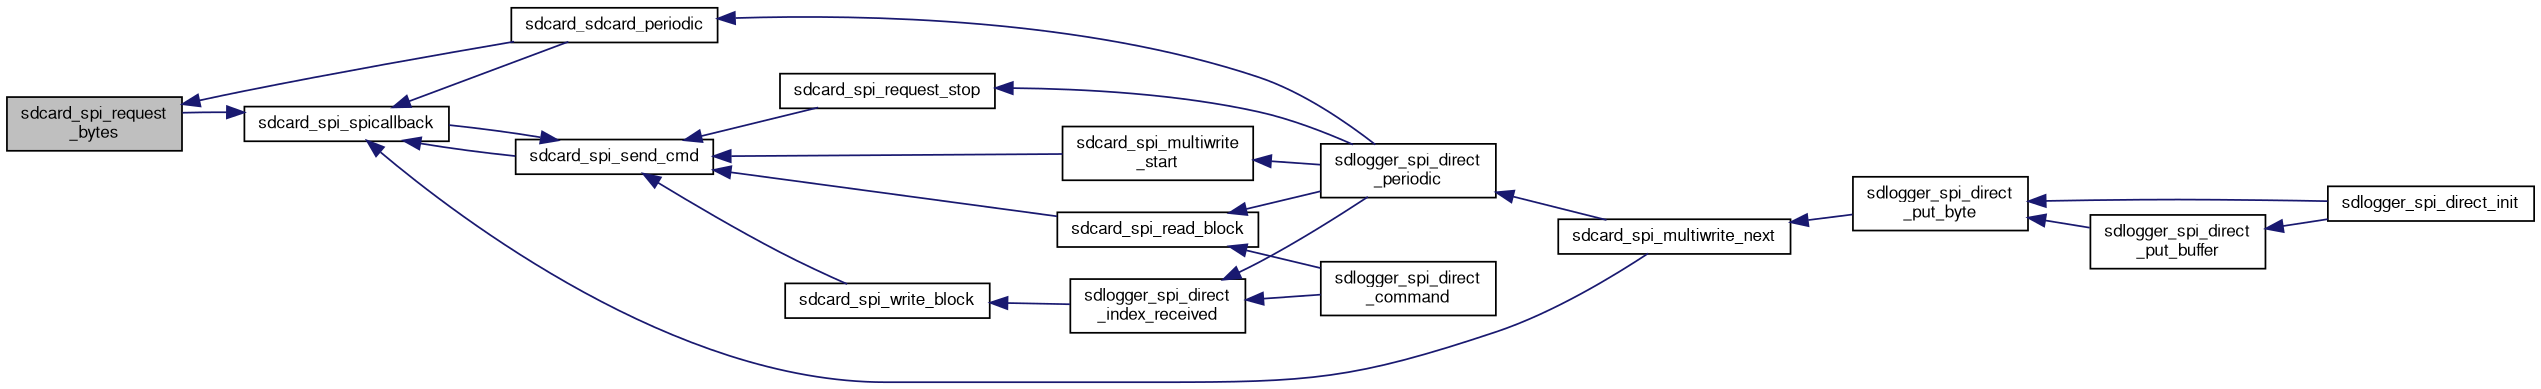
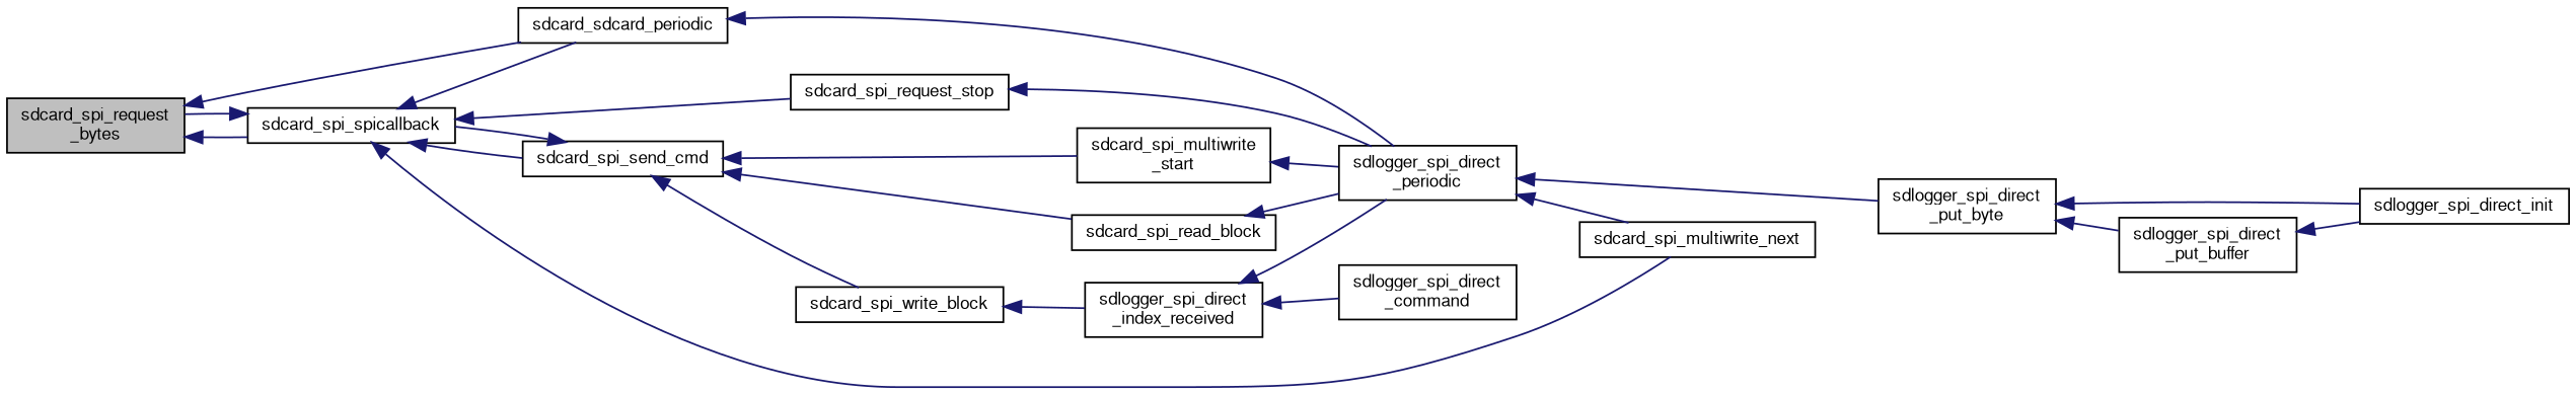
  digraph {
    rankdir=LR
    node [color=black fillcolor=white fontname=FreeSans fontsize=10 shape=record style=filled]
    edge [color=midnightblue dir=back fontname=FreeSans fontsize=10 labelfontname=FreeSans labelfontsize=10 style=solid]
    n1 [fillcolor=grey75 fontcolor=black height=0.2 label="sdcard_spi_request\l_bytes" width=0.4]
    n2 [height=0.2 label=sdcard_sdcard_periodic width=0.4]
    n3 [height=0.2 label=sdcard_spi_spicallback width=0.4]
    n4 [height=0.2 label="sdlogger_spi_direct\l_periodic" width=0.4]
    n5 [height=0.2 label=sdcard_spi_send_cmd width=0.4]
    n6 [height=0.2 label=sdcard_spi_multiwrite_next width=0.4]
    n7 [height=0.2 label=sdcard_spi_request_stop width=0.4]
    n8 [height=0.2 label=sdcard_spi_write_block width=0.4]
    n9 [height=0.2 label=sdcard_spi_read_block width=0.4]
    n10 [height=0.2 label="sdcard_spi_multiwrite\l_start" width=0.4]
    n11 [height=0.2 label="sdlogger_spi_direct\l_put_byte" width=0.4]
    n12 [height=0.2 label="sdlogger_spi_direct\l_index_received" width=0.4]
    n13 [height=0.2 label="sdlogger_spi_direct\l_command" width=0.4]
    n14 [height=0.2 label=sdlogger_spi_direct_init width=0.4]
    n15 [height=0.2 label="sdlogger_spi_direct\l_put_buffer" width=0.4]
    n1 -> n2
+   n1 -> n3
    n2 -> n4
    n3 -> n1
    n3 -> n2
    n3 -> n5
    n3 -> n6
-   n5 -> n7
+   n3 -> n7
    n4 -> n6
    n5 -> n3
    n5 -> n8
    n5 -> n9
    n5 -> n10
-   n6 -> n11
+   n4 -> n11
    n7 -> n4
    n8 -> n12
    n9 -> n4
-   n9 -> n13
    n10 -> n4
    n11 -> n14
    n11 -> n15
    n12 -> n4
    n12 -> n13
    n15 -> n14
  }
